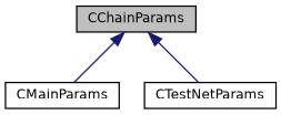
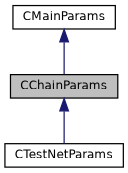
  digraph {
    node [color=black fillcolor=white fontname=Helvetica fontsize=10 shape=record style=filled]
    edge [color=midnightblue dir=back fontname=Helvetica fontsize=10 labelfontname=Helvetica labelfontsize=10 style=solid]
    n1 [fillcolor=grey75 fontcolor=black height=0.2 label=CChainParams width=0.4]
    n2 [height=0.2 label=CMainParams width=0.4]
    n3 [height=0.2 label=CTestNetParams width=0.4]
-   n1 -> n2
+   n2 -> n1
    n1 -> n3
  }
